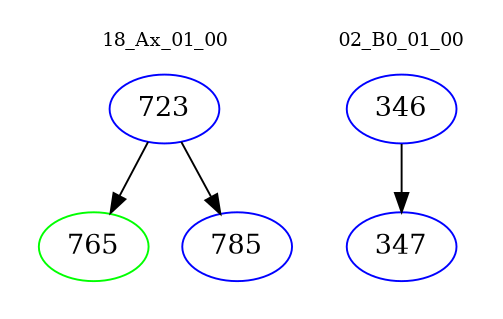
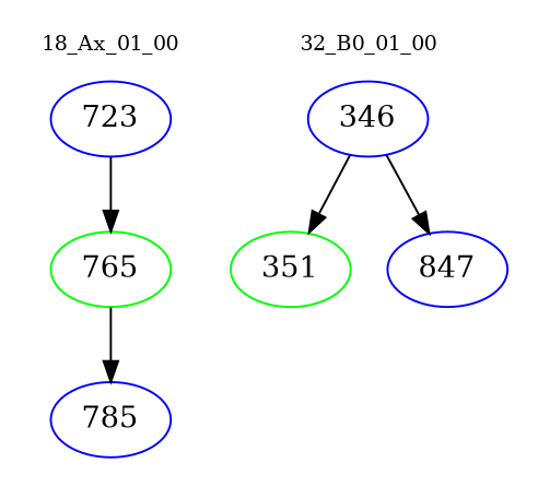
  digraph {
    node [color=blue]
    edge [color=black]
    n1 [label=723]
    n2 [color=green label=765]
    n3 [label=785]
    n4 [label=346]
-   n6 [label=347]
+   n5 [color=green label=351]
+   n6 [label=847]
    subgraph cluster_1 {
      color=white
      fontsize=10
      label="18_Ax_01_00"
      n1
      n2
      n3
    }
    subgraph cluster_2 {
      color=white
      fontsize=10
-     label="02_B0_01_00"
+     label="32_B0_01_00"
      n4
+     n5
      n6
    }
    n1 -> n2
-   n1 -> n3
+   n2 -> n3
+   n4 -> n5
    n4 -> n6
  }
